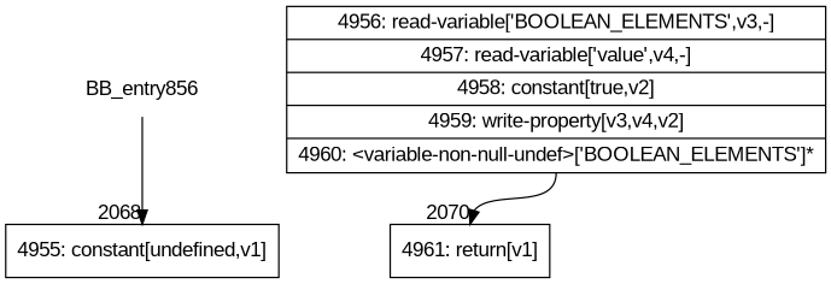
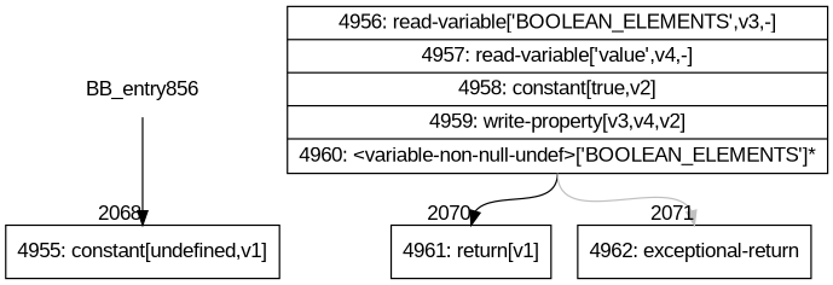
  digraph {
    fontname="Liberation Sans"
    rankdir=TD
    node [fontname="Liberation Sans" shape=record]
    edge [fontname="Liberation Sans" headport=n tailport=s]
    n1 [label=BB_entry856 shape=none]
    n2 [label="{4955: constant[undefined,v1]}"]
    n3 [label="{4956: read-variable['BOOLEAN_ELEMENTS',v3,-]|4957: read-variable['value',v4,-]|4958: constant[true,v2]|4959: write-property[v3,v4,v2]|4960: \<variable-non-null-undef\>['BOOLEAN_ELEMENTS']*}"]
    n4 [label="{4961: return[v1]}"]
+   n5 [label="{4962: exceptional-return}"]
    n1 -> n2 [headlabel="    2068"]
    n3 -> n4 [headlabel="      2070"]
+   n3 -> n5 [color=gray headlabel="      2071"]
  }
